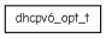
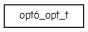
  digraph {
    rankdir=TB
    fontname="Comic Neue"
-   n1 [color=black fillcolor=white fontname="Comic Neue" fontsize=10 height=0.2 label=dhcpv6_opt_t shape=record style=filled width=0.4]
+   n1 [color=black fillcolor=white fontname="Comic Neue" fontsize=10 height=0.2 label=opt6_opt_t shape=record style=filled width=0.4]
  }
